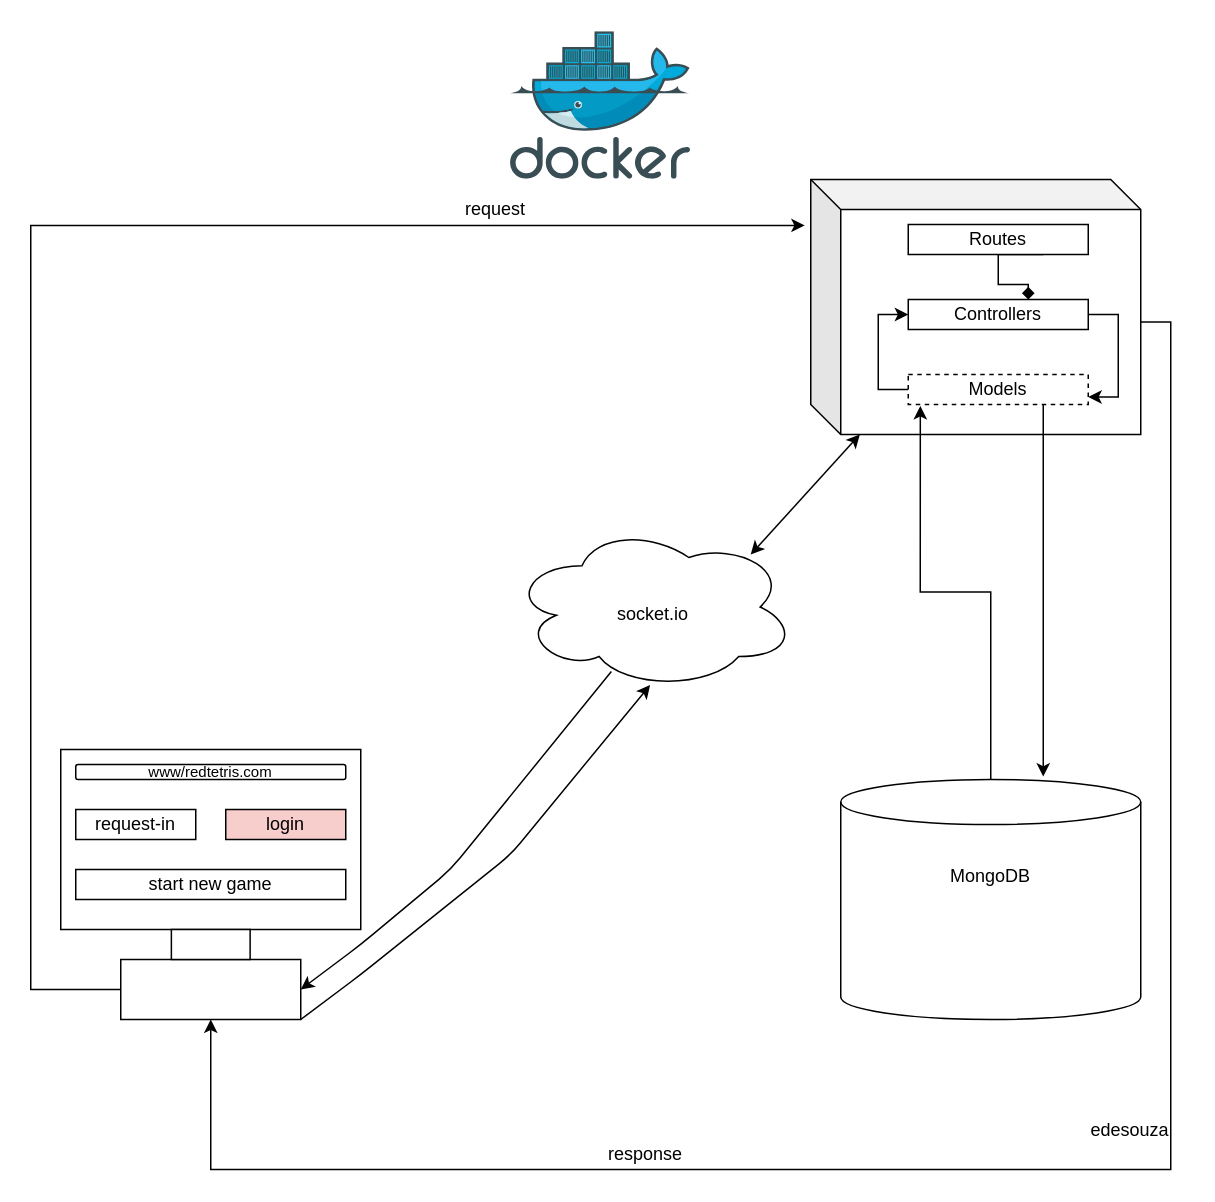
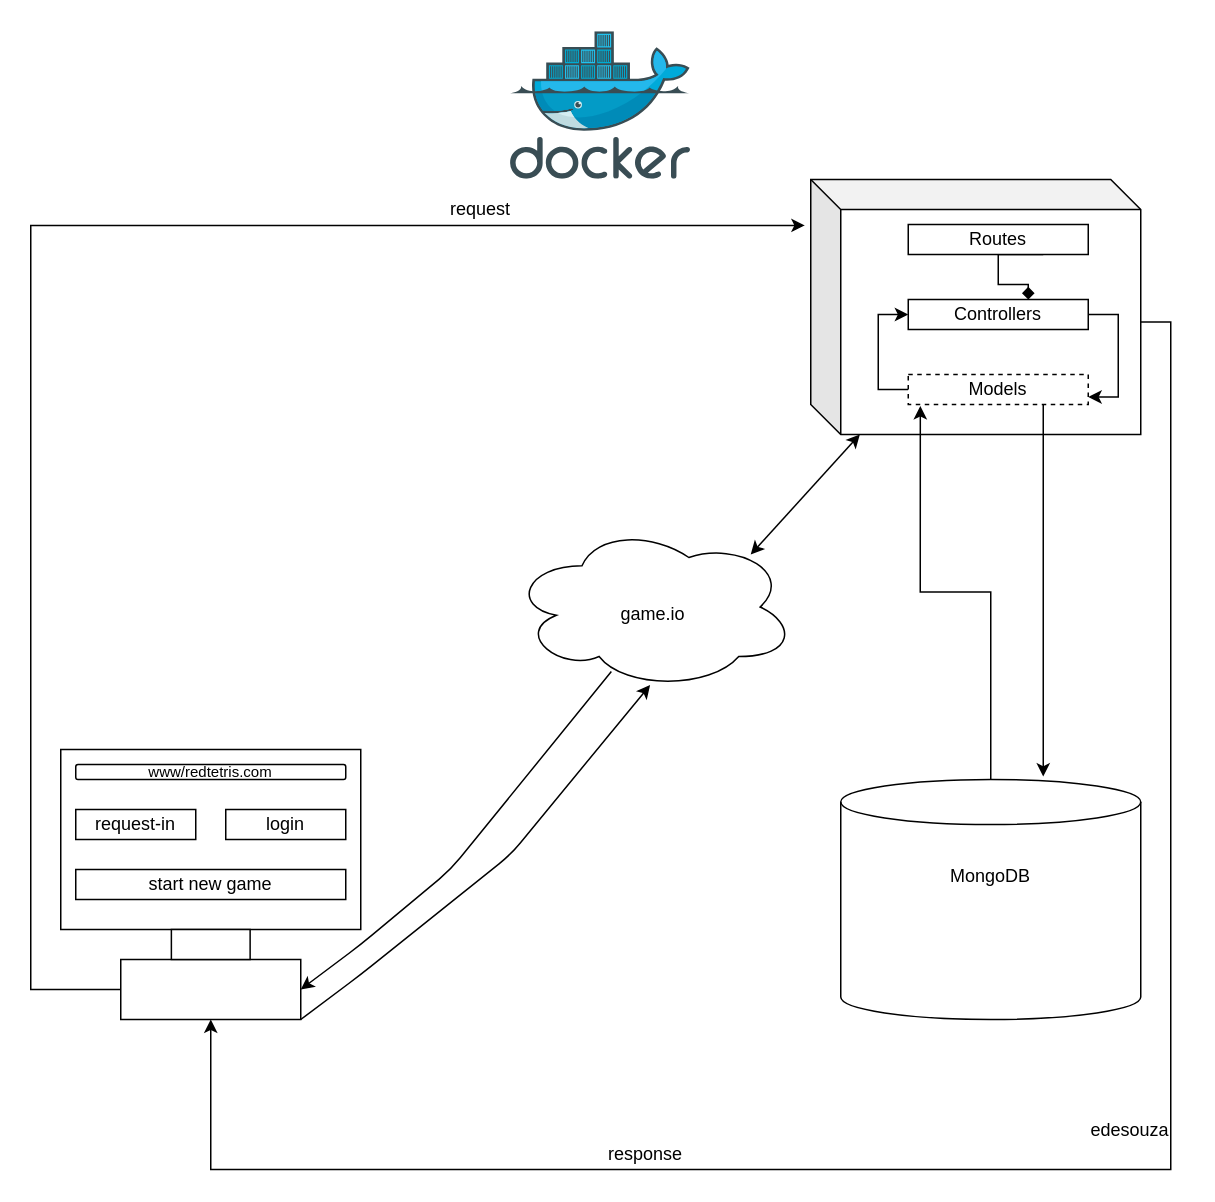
  <mxCell id="0" />
  <mxCell id="1" parent="0" />
  <mxCell id="2" value="" style="rounded=0;whiteSpace=wrap;html=1;" parent="1" vertex="1"><mxGeometry x="40" y="499" width="200" height="120" as="geometry" /></mxCell>
  <mxCell id="3" value="&lt;font style=&quot;font-size: 10px&quot;&gt;www/redtetris.com&lt;/font&gt;" style="rounded=1;whiteSpace=wrap;html=1;" parent="1" vertex="1"><mxGeometry x="50" y="509" width="180" height="10" as="geometry" /></mxCell>
  <mxCell id="4" style="edgeStyle=orthogonalEdgeStyle;rounded=0;orthogonalLoop=1;jettySize=auto;html=1;entryX=-0.018;entryY=0.18;entryDx=0;entryDy=0;entryPerimeter=0;" parent="1" source="5" target="10" edge="1"><mxGeometry relative="1" as="geometry"><mxPoint x="530" y="-55" as="targetPoint" /><Array as="points"><mxPoint x="20" y="659" /><mxPoint x="20" y="150" /></Array></mxGeometry></mxCell>
  <mxCell id="5" value="" style="rounded=0;whiteSpace=wrap;html=1;" parent="1" vertex="1"><mxGeometry x="80" y="639" width="120" height="40" as="geometry" /></mxCell>
  <mxCell id="6" value="" style="rounded=0;whiteSpace=wrap;html=1;" parent="1" vertex="1"><mxGeometry x="113.75" y="619" width="52.5" height="20" as="geometry" /></mxCell>
  <mxCell id="7" value="request-in" style="rounded=0;whiteSpace=wrap;html=1;" parent="1" vertex="1"><mxGeometry x="50" y="539" width="80" height="20" as="geometry" /></mxCell>
- <mxCell id="8" value="login" style="rounded=0;whiteSpace=wrap;html=1;fillColor=#f8cecc;" parent="1" vertex="1"><mxGeometry x="150" y="539" width="80" height="20" as="geometry" /></mxCell>
+ <mxCell id="8" value="login" style="rounded=0;whiteSpace=wrap;html=1;" parent="1" vertex="1"><mxGeometry x="150" y="539" width="80" height="20" as="geometry" /></mxCell>
  <mxCell id="9" style="edgeStyle=orthogonalEdgeStyle;rounded=0;orthogonalLoop=1;jettySize=auto;html=1;exitX=0;exitY=0;exitDx=220;exitDy=95;exitPerimeter=0;entryX=0.5;entryY=1;entryDx=0;entryDy=0;" parent="1" source="10" target="5" edge="1"><mxGeometry relative="1" as="geometry"><mxPoint x="140" y="699" as="targetPoint" /><Array as="points"><mxPoint x="780" y="214" /><mxPoint x="780" y="779" /><mxPoint x="140" y="779" /></Array></mxGeometry></mxCell>
  <mxCell id="10" value="" style="shape=cube;whiteSpace=wrap;html=1;boundedLbl=1;backgroundOutline=1;darkOpacity=0.05;darkOpacity2=0.1;" parent="1" vertex="1"><mxGeometry x="540" y="119" width="220" height="170" as="geometry" /></mxCell>
  <mxCell id="11" style="edgeStyle=orthogonalEdgeStyle;rounded=0;orthogonalLoop=1;jettySize=auto;html=1;exitX=0.75;exitY=1;exitDx=0;exitDy=0;entryX=0.667;entryY=0;entryDx=0;entryDy=0;entryPerimeter=0;endArrow=diamond;" parent="1" source="12" target="14" edge="1"><mxGeometry relative="1" as="geometry"><Array as="points"><mxPoint x="665" y="169" /><mxPoint x="665" y="189" /><mxPoint x="685" y="189" /></Array></mxGeometry></mxCell>
  <mxCell id="12" value="Routes" style="rounded=0;whiteSpace=wrap;html=1;" parent="1" vertex="1"><mxGeometry x="605" y="149" width="120" height="20" as="geometry" /></mxCell>
  <mxCell id="13" style="edgeStyle=orthogonalEdgeStyle;rounded=0;orthogonalLoop=1;jettySize=auto;html=1;exitX=1;exitY=0.5;exitDx=0;exitDy=0;entryX=1;entryY=0.75;entryDx=0;entryDy=0;" parent="1" source="14" target="17" edge="1"><mxGeometry relative="1" as="geometry" /></mxCell>
  <mxCell id="14" value="Controllers" style="rounded=0;whiteSpace=wrap;html=1;" parent="1" vertex="1"><mxGeometry x="605" y="199" width="120" height="20" as="geometry" /></mxCell>
  <mxCell id="15" style="edgeStyle=orthogonalEdgeStyle;rounded=0;orthogonalLoop=1;jettySize=auto;html=1;exitX=0;exitY=0.5;exitDx=0;exitDy=0;entryX=0;entryY=0.5;entryDx=0;entryDy=0;" parent="1" source="17" target="14" edge="1"><mxGeometry relative="1" as="geometry" /></mxCell>
  <mxCell id="16" style="edgeStyle=orthogonalEdgeStyle;rounded=0;orthogonalLoop=1;jettySize=auto;html=1;exitX=0.75;exitY=1;exitDx=0;exitDy=0;entryX=0.675;entryY=-0.012;entryDx=0;entryDy=0;entryPerimeter=0;" parent="1" source="17" target="19" edge="1"><mxGeometry relative="1" as="geometry" /></mxCell>
  <mxCell id="17" value="Models" style="rounded=0;whiteSpace=wrap;html=1;dashed=1;" parent="1" vertex="1"><mxGeometry x="605" y="249" width="120" height="20" as="geometry" /></mxCell>
  <mxCell id="18" style="edgeStyle=orthogonalEdgeStyle;rounded=0;orthogonalLoop=1;jettySize=auto;html=1;entryX=0.067;entryY=1.05;entryDx=0;entryDy=0;entryPerimeter=0;" parent="1" source="19" target="17" edge="1"><mxGeometry relative="1" as="geometry" /></mxCell>
  <mxCell id="19" value="" style="shape=cylinder3;whiteSpace=wrap;html=1;boundedLbl=1;backgroundOutline=1;size=15;" parent="1" vertex="1"><mxGeometry x="560" y="519" width="200" height="160" as="geometry" /></mxCell>
  <mxCell id="20" value="MongoDB" style="text;html=1;strokeColor=none;fillColor=none;align=center;verticalAlign=middle;whiteSpace=wrap;rounded=0;" parent="1" vertex="1"><mxGeometry x="630" y="574" width="60" height="20" as="geometry" /></mxCell>
  <mxCell id="21" value="" style="ellipse;shape=cloud;whiteSpace=wrap;html=1;" parent="1" vertex="1"><mxGeometry x="340" y="349" width="190" height="110" as="geometry" /></mxCell>
  <mxCell id="22" value="" style="endArrow=classic;html=1;entryX=1;entryY=0.5;entryDx=0;entryDy=0;exitX=0.353;exitY=0.891;exitDx=0;exitDy=0;exitPerimeter=0;" parent="1" source="21" target="5" edge="1"><mxGeometry width="50" height="50" relative="1" as="geometry"><mxPoint x="400" y="486.5" as="sourcePoint" /><mxPoint x="240" y="631.5" as="targetPoint" /><Array as="points"><mxPoint x="300" y="579" /><mxPoint x="240" y="629" /></Array></mxGeometry></mxCell>
- <mxCell id="23" value="socket.io" style="text;html=1;strokeColor=none;fillColor=none;align=center;verticalAlign=middle;whiteSpace=wrap;rounded=0;" parent="1" vertex="1"><mxGeometry x="400" y="399" width="70" height="20" as="geometry" /></mxCell>
+ <mxCell id="23" value="game.io" style="text;html=1;strokeColor=none;fillColor=none;align=center;verticalAlign=middle;whiteSpace=wrap;rounded=0;" parent="1" vertex="1"><mxGeometry x="400" y="399" width="70" height="20" as="geometry" /></mxCell>
  <mxCell id="24" value="" style="endArrow=classic;startArrow=classic;html=1;exitX=0.842;exitY=0.182;exitDx=0;exitDy=0;exitPerimeter=0;" parent="1" source="21" target="10" edge="1"><mxGeometry width="50" height="50" relative="1" as="geometry"><mxPoint x="490" y="129" as="sourcePoint" /><mxPoint x="550" y="99" as="targetPoint" /></mxGeometry></mxCell>
  <mxCell id="25" value="start new game" style="rounded=0;whiteSpace=wrap;html=1;" parent="1" vertex="1"><mxGeometry x="50" y="579" width="180" height="20" as="geometry" /></mxCell>
  <mxCell id="26" value="" style="endArrow=classic;html=1;entryX=0.489;entryY=0.973;entryDx=0;entryDy=0;entryPerimeter=0;exitX=1;exitY=1;exitDx=0;exitDy=0;" parent="1" source="5" target="21" edge="1"><mxGeometry width="50" height="50" relative="1" as="geometry"><mxPoint x="200" y="679" as="sourcePoint" /><mxPoint x="250" y="629" as="targetPoint" /><Array as="points"><mxPoint x="240" y="649" /><mxPoint x="340" y="569" /></Array></mxGeometry></mxCell>
  <mxCell id="27" value="edesouza" style="text;html=1;strokeColor=none;fillColor=none;align=center;verticalAlign=middle;whiteSpace=wrap;rounded=0;" vertex="1" parent="1"><mxGeometry x="718" y="743" width="70" height="20" as="geometry" /></mxCell>
- <mxCell id="28" value="request" style="text;html=1;strokeColor=none;fillColor=none;align=center;verticalAlign=middle;whiteSpace=wrap;rounded=0;" vertex="1" parent="1"><mxGeometry x="310" y="129" width="40" height="20" as="geometry" /></mxCell>
+ <mxCell id="28" value="request" style="text;html=1;strokeColor=none;fillColor=none;align=center;verticalAlign=middle;whiteSpace=wrap;rounded=0;" vertex="1" parent="1"><mxGeometry x="300" y="129" width="40" height="20" as="geometry" /></mxCell>
  <mxCell id="29" value="response" style="text;html=1;strokeColor=none;fillColor=none;align=center;verticalAlign=middle;whiteSpace=wrap;rounded=0;" vertex="1" parent="1"><mxGeometry x="400" y="759" width="60" height="20" as="geometry" /></mxCell>
  <mxCell id="30" value="" style="aspect=fixed;html=1;points=[];align=center;image;fontSize=12;image=img/lib/mscae/Docker.svg;" vertex="1" parent="1"><mxGeometry x="340" y="20.6" width="120" height="98.4" as="geometry" /></mxCell>
